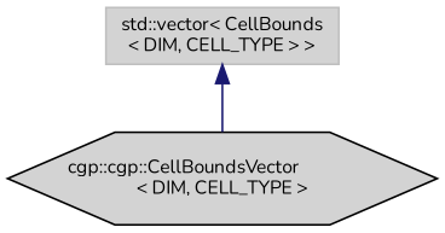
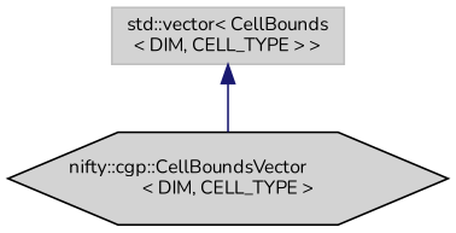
  digraph {
    fontname=Nunito
    node [fillcolor=lightgrey fontname=Nunito fontsize=10 style=filled]
-   n1 [color=black fontcolor=black height=0.2 label="cgp::cgp::CellBoundsVector\l\< DIM, CELL_TYPE \>" shape=hexagon width=0.4]
+   n1 [color=black fontcolor=black height=0.2 label="nifty::cgp::CellBoundsVector\l\< DIM, CELL_TYPE \>" shape=hexagon width=0.4]
    n2 [color=grey75 height=0.2 label="std::vector\< CellBounds\l\< DIM, CELL_TYPE \> \>" shape=box width=0.4]
    n2 -> n1 [color=midnightblue dir=back fontname=Nunito fontsize=10 labelfontname=Helvetica labelfontsize=10 style=solid]
  }
